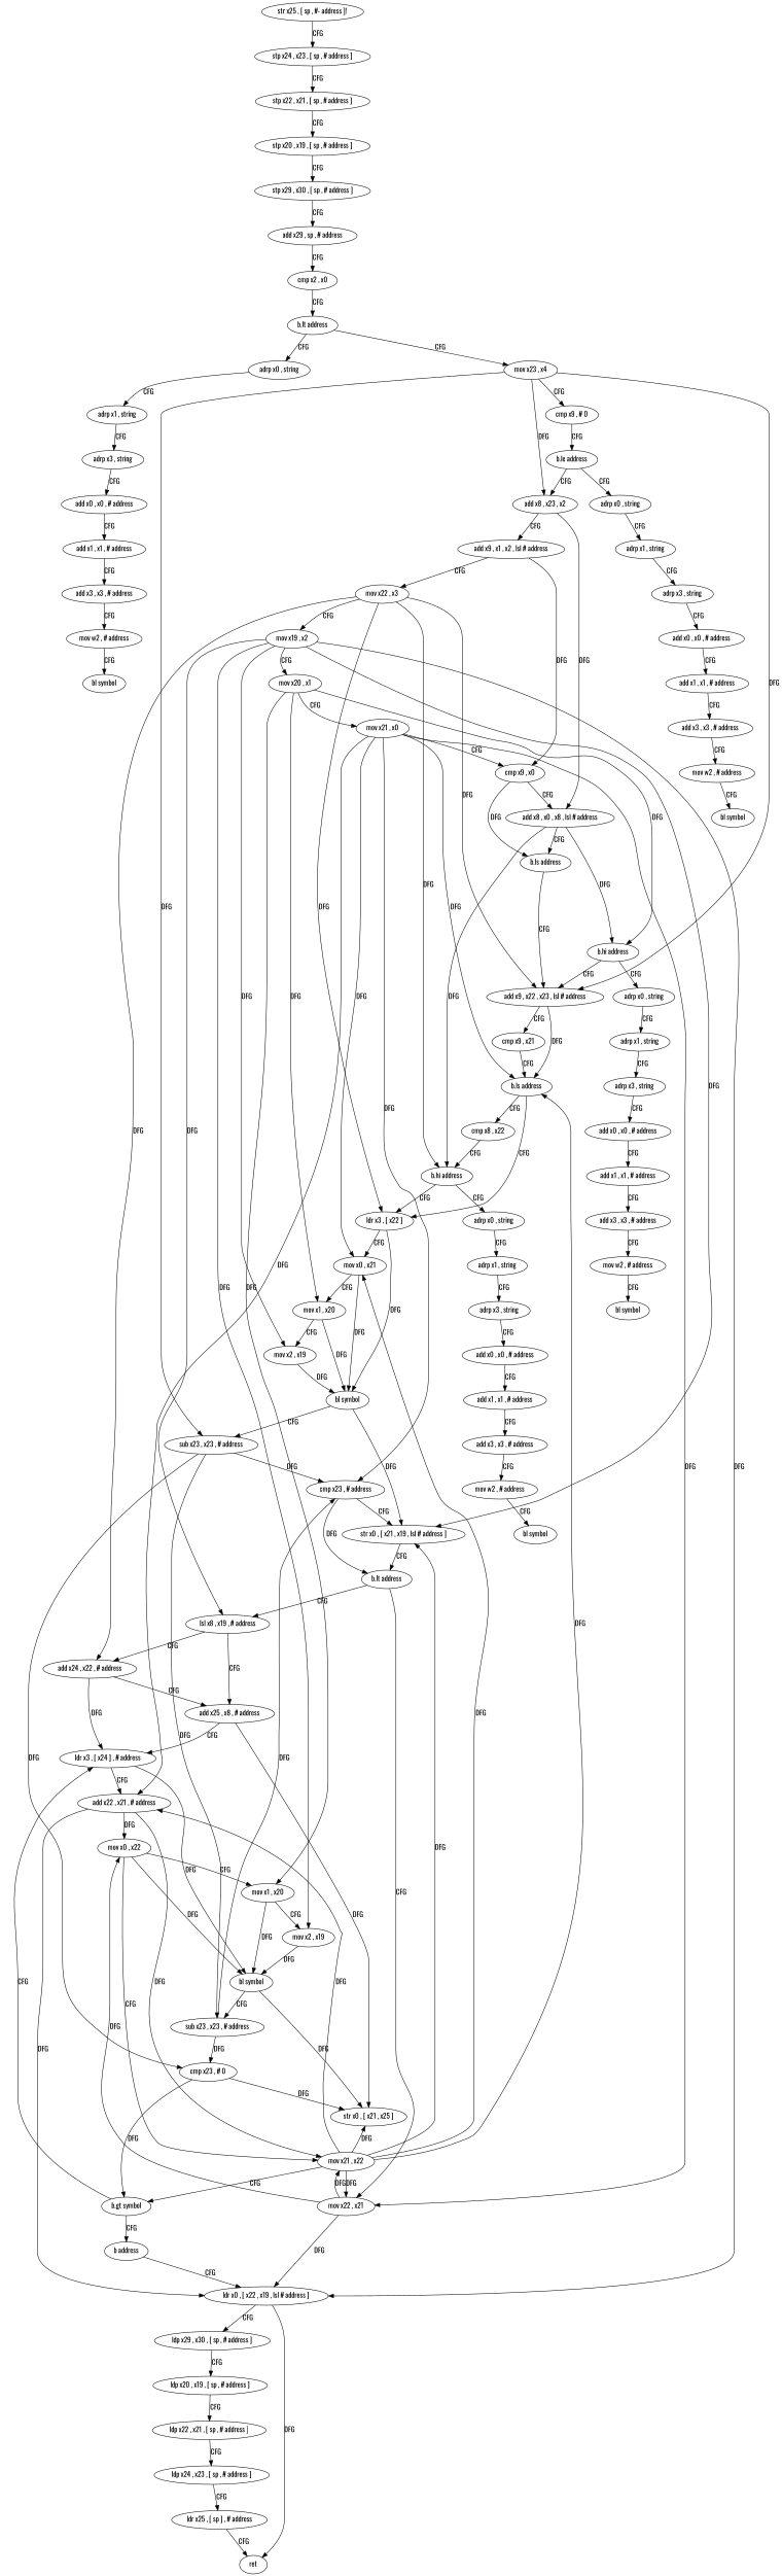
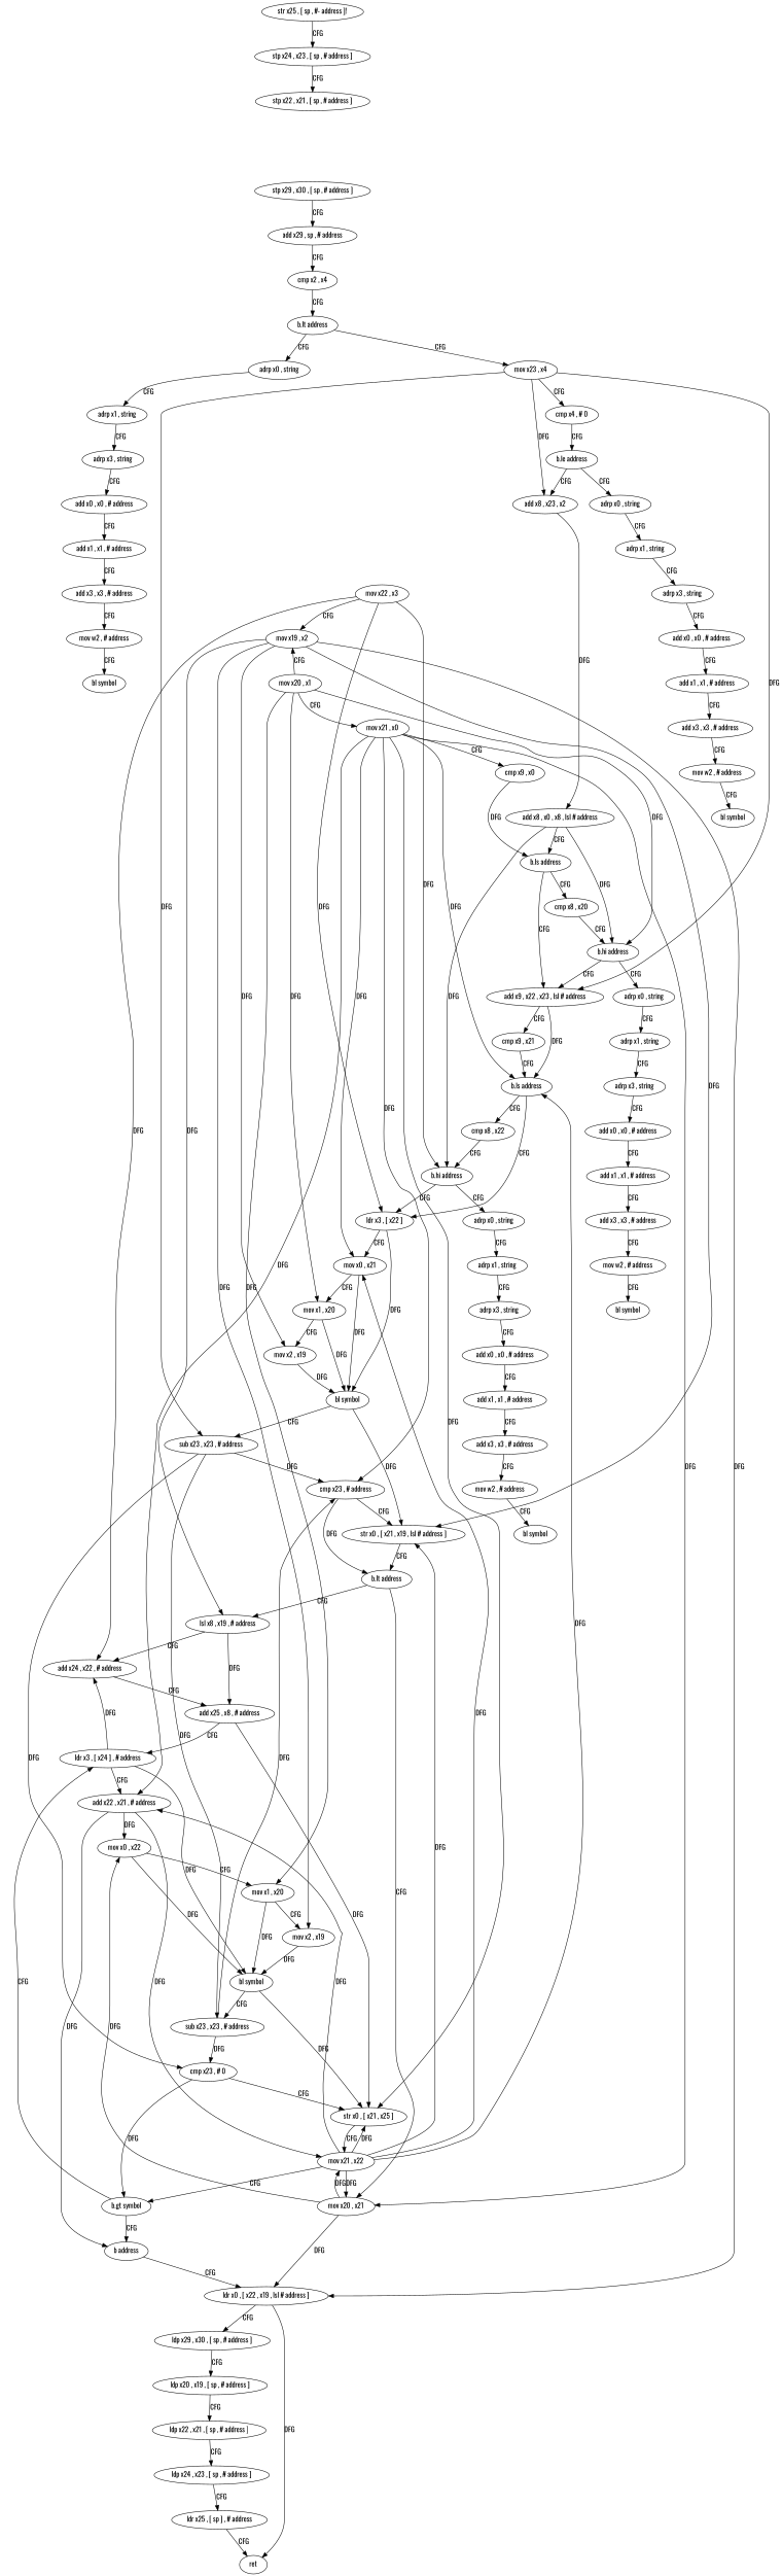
  digraph {
    fontname=Oswald
    node [fontname=Oswald]
    edge [fontname=Oswald]
    n1 [label="str x25 , [ sp , #- address ]!"]
    n2 [label="stp x24 , x23 , [ sp , # address ]"]
    n3 [label="stp x22 , x21 , [ sp , # address ]"]
-   n4 [label="stp x20 , x19 , [ sp , # address ]"]
    n5 [label="stp x29 , x30 , [ sp , # address ]"]
    n6 [label="add x29 , sp , # address"]
-   n7 [label="cmp x2 , x0"]
+   n7 [label="cmp x2 , x4"]
    n8 [label="b.lt address"]
    n9 [label="adrp x0 , string"]
    n10 [label="mov x23 , x4"]
    n11 [label="adrp x1 , string"]
-   n12 [label="cmp x9 , # 0"]
+   n12 [label="cmp x4 , # 0"]
    n13 [label="add x8 , x23 , x2"]
    n14 [label="add x9 , x22 , x23 , lsl # address"]
    n15 [label="sub x23 , x23 , # address"]
    n16 [label="adrp x3 , string"]
    n17 [label="b.le address"]
-   n18 [label="add x9 , x1 , x2 , lsl # address"]
    n19 [label="add x8 , x0 , x8 , lsl # address"]
    n20 [label="b.ls address"]
    n21 [label="cmp x9 , x21"]
    n22 [label="cmp x23 , # address"]
    n23 [label="sub x23 , x23 , # address"]
    n24 [label="cmp x23 , # 0"]
    n25 [label="add x0 , x0 , # address"]
    n26 [label="add x1 , x1 , # address"]
    n27 [label="add x3 , x3 , # address"]
    n28 [label="mov w2 , # address"]
    n29 [label="bl symbol"]
    n30 [label="adrp x0 , string"]
    n31 [label="adrp x1 , string"]
    n32 [label="adrp x3 , string"]
    n33 [label="mov x22 , x3"]
    n34 [label="cmp x9 , x0"]
    n35 [label="b.hi address"]
    n36 [label="b.hi address"]
    n37 [label="b.ls address"]
    n38 [label="add x0 , x0 , # address"]
    n39 [label="add x1 , x1 , # address"]
    n40 [label="add x3 , x3 , # address"]
    n41 [label="mov w2 , # address"]
    n42 [label="bl symbol"]
    n43 [label="mov x19 , x2"]
    n44 [label="ldr x3 , [ x22 ]"]
    n45 [label="add x24 , x22 , # address"]
    n46 [label="mov x20 , x1"]
    n47 [label="mov x2 , x19"]
    n48 [label="str x0 , [ x21 , x19 , lsl # address ]"]
    n49 [label="lsl x8 , x19 , # address"]
    n50 [label="ldr x0 , [ x22 , x19 , lsl # address ]"]
    n51 [label="mov x2 , x19"]
    n52 [label="mov x0 , x21"]
    n53 [label="bl symbol"]
    n54 [label="adrp x0 , string"]
    n55 [label="add x25 , x8 , # address"]
    n56 [label="ldr x3 , [ x24 ] , # address"]
    n57 [label="mov x21 , x0"]
    n58 [label="mov x1 , x20"]
    n59 [label="mov x1 , x20"]
    n60 [label="b.lt address"]
    n61 [label="ldp x29 , x30 , [ sp , # address ]"]
    n62 [label=ret]
    n63 [label="bl symbol"]
-   n64 [label="mov x22 , x21"]
+   n64 [label="mov x20 , x21"]
    n65 [label="add x22 , x21 , # address"]
    n66 [label="str x0 , [ x21 , x25 ]"]
    n67 [label="adrp x0 , string"]
    n68 [label="cmp x8 , x22"]
    n69 [label="mov x0 , x22"]
    n70 [label="mov x21 , x22"]
+   n71 [label="cmp x8 , x20"]
    n72 [label="adrp x1 , string"]
    n73 [label="adrp x3 , string"]
    n74 [label="b.gt symbol"]
    n75 [label="adrp x1 , string"]
    n76 [label="adrp x3 , string"]
    n77 [label="add x0 , x0 , # address"]
    n78 [label="add x1 , x1 , # address"]
    n79 [label="add x3 , x3 , # address"]
    n80 [label="mov w2 , # address"]
    n81 [label="bl symbol"]
    n82 [label="ldp x20 , x19 , [ sp , # address ]"]
    n83 [label="add x0 , x0 , # address"]
    n84 [label="add x1 , x1 , # address"]
    n85 [label="add x3 , x3 , # address"]
    n86 [label="mov w2 , # address"]
    n87 [label="bl symbol"]
    n88 [label="b address"]
    n89 [label="ldp x22 , x21 , [ sp , # address ]"]
    n90 [label="ldp x24 , x23 , [ sp , # address ]"]
    n91 [label="ldr x25 , [ sp ] , # address"]
    n1 -> n2 [label=CFG]
    n2 -> n3 [label=CFG]
-   n3 -> n4 [label=CFG]
-   n4 -> n5 [label=CFG]
    n5 -> n6 [label=CFG]
    n6 -> n7 [label=CFG]
    n7 -> n8 [label=CFG]
    n8 -> n9 [label=CFG]
    n8 -> n10 [label=CFG]
    n9 -> n11 [label=CFG]
    n10 -> n12 [label=CFG]
    n10 -> n13 [label=DFG]
    n10 -> n14 [label=DFG]
    n10 -> n15 [label=DFG]
    n11 -> n16 [label=CFG]
    n12 -> n17 [label=CFG]
-   n13 -> n18 [label=CFG]
    n13 -> n19 [label=DFG]
    n14 -> n20 [label=DFG]
    n14 -> n21 [label=CFG]
    n15 -> n22 [label=DFG]
    n15 -> n23 [label=DFG]
    n15 -> n24 [label=DFG]
    n16 -> n25 [label=CFG]
    n17 -> n13 [label=CFG]
    n17 -> n30 [label=CFG]
-   n18 -> n33 [label=CFG]
-   n18 -> n34 [label=DFG]
    n19 -> n35 [label=DFG]
    n19 -> n36 [label=DFG]
    n19 -> n37 [label=CFG]
    n20 -> n44 [label=CFG]
    n20 -> n68 [label=CFG]
    n21 -> n20 [label=CFG]
    n22 -> n48 [label=CFG]
    n22 -> n60 [label=DFG]
    n23 -> n22 [label=DFG]
    n23 -> n24 [label=DFG]
-   n24 -> n66 [label=DFG]
+   n24 -> n66 [label=CFG]
    n24 -> n74 [label=DFG]
    n25 -> n26 [label=CFG]
    n26 -> n27 [label=CFG]
    n27 -> n28 [label=CFG]
    n28 -> n29 [label=CFG]
    n30 -> n31 [label=CFG]
    n31 -> n32 [label=CFG]
    n32 -> n38 [label=CFG]
-   n33 -> n14 [label=DFG]
    n33 -> n35 [label=DFG]
    n33 -> n43 [label=CFG]
    n33 -> n44 [label=DFG]
    n33 -> n45 [label=DFG]
-   n34 -> n19 [label=CFG]
    n34 -> n37 [label=DFG]
    n35 -> n44 [label=CFG]
    n35 -> n54 [label=CFG]
    n36 -> n14 [label=CFG]
    n36 -> n67 [label=CFG]
    n37 -> n14 [label=CFG]
+   n37 -> n71 [label=CFG]
    n38 -> n39 [label=CFG]
    n39 -> n40 [label=CFG]
    n40 -> n41 [label=CFG]
    n41 -> n42 [label=CFG]
-   n43 -> n46 [label=CFG]
+   n46 -> n43 [label=CFG]
    n43 -> n47 [label=DFG]
    n43 -> n48 [label=DFG]
    n43 -> n49 [label=DFG]
    n43 -> n50 [label=DFG]
    n43 -> n51 [label=DFG]
    n44 -> n52 [label=CFG]
    n44 -> n53 [label=DFG]
    n45 -> n55 [label=CFG]
-   n45 -> n56 [label=DFG]
+   n56 -> n45 [label=DFG]
    n46 -> n36 [label=DFG]
    n46 -> n57 [label=CFG]
    n46 -> n58 [label=DFG]
    n46 -> n59 [label=DFG]
    n47 -> n53 [label=DFG]
    n48 -> n60 [label=CFG]
    n49 -> n45 [label=CFG]
-   n49 -> n55 [label=CFG]
+   n49 -> n55 [label=DFG]
    n50 -> n61 [label=CFG]
    n50 -> n62 [label=DFG]
    n51 -> n63 [label=DFG]
    n52 -> n53 [label=DFG]
    n52 -> n58 [label=CFG]
    n53 -> n15 [label=CFG]
    n53 -> n48 [label=DFG]
    n54 -> n75 [label=CFG]
    n55 -> n56 [label=CFG]
    n55 -> n66 [label=DFG]
    n56 -> n63 [label=DFG]
    n56 -> n65 [label=CFG]
    n57 -> n20 [label=DFG]
    n57 -> n22 [label=DFG]
    n57 -> n34 [label=CFG]
    n57 -> n52 [label=DFG]
    n57 -> n64 [label=DFG]
    n57 -> n65 [label=DFG]
+   n57 -> n66 [label=DFG]
    n58 -> n47 [label=CFG]
    n58 -> n53 [label=DFG]
    n59 -> n51 [label=CFG]
    n59 -> n63 [label=DFG]
    n60 -> n49 [label=CFG]
    n60 -> n64 [label=CFG]
    n61 -> n82 [label=CFG]
    n63 -> n23 [label=CFG]
    n63 -> n66 [label=DFG]
    n64 -> n50 [label=DFG]
    n64 -> n69 [label=DFG]
    n64 -> n70 [label=DFG]
-   n65 -> n50 [label=DFG]
+   n65 -> n88 [label=DFG]
    n65 -> n69 [label=DFG]
    n65 -> n70 [label=DFG]
-   n69 -> n70 [label=CFG]
+   n66 -> n70 [label=CFG]
    n67 -> n72 [label=CFG]
    n68 -> n35 [label=CFG]
    n69 -> n59 [label=CFG]
    n69 -> n63 [label=DFG]
    n70 -> n20 [label=DFG]
    n70 -> n48 [label=DFG]
    n70 -> n52 [label=DFG]
    n70 -> n64 [label=DFG]
    n70 -> n65 [label=DFG]
    n70 -> n66 [label=DFG]
    n70 -> n74 [label=CFG]
+   n71 -> n36 [label=CFG]
    n72 -> n73 [label=CFG]
    n73 -> n77 [label=CFG]
    n74 -> n56 [label=CFG]
    n74 -> n88 [label=CFG]
    n75 -> n76 [label=CFG]
    n76 -> n83 [label=CFG]
    n77 -> n78 [label=CFG]
    n78 -> n79 [label=CFG]
    n79 -> n80 [label=CFG]
    n80 -> n81 [label=CFG]
    n82 -> n89 [label=CFG]
    n83 -> n84 [label=CFG]
    n84 -> n85 [label=CFG]
    n85 -> n86 [label=CFG]
    n86 -> n87 [label=CFG]
    n88 -> n50 [label=CFG]
    n89 -> n90 [label=CFG]
    n90 -> n91 [label=CFG]
    n91 -> n62 [label=CFG]
  }
